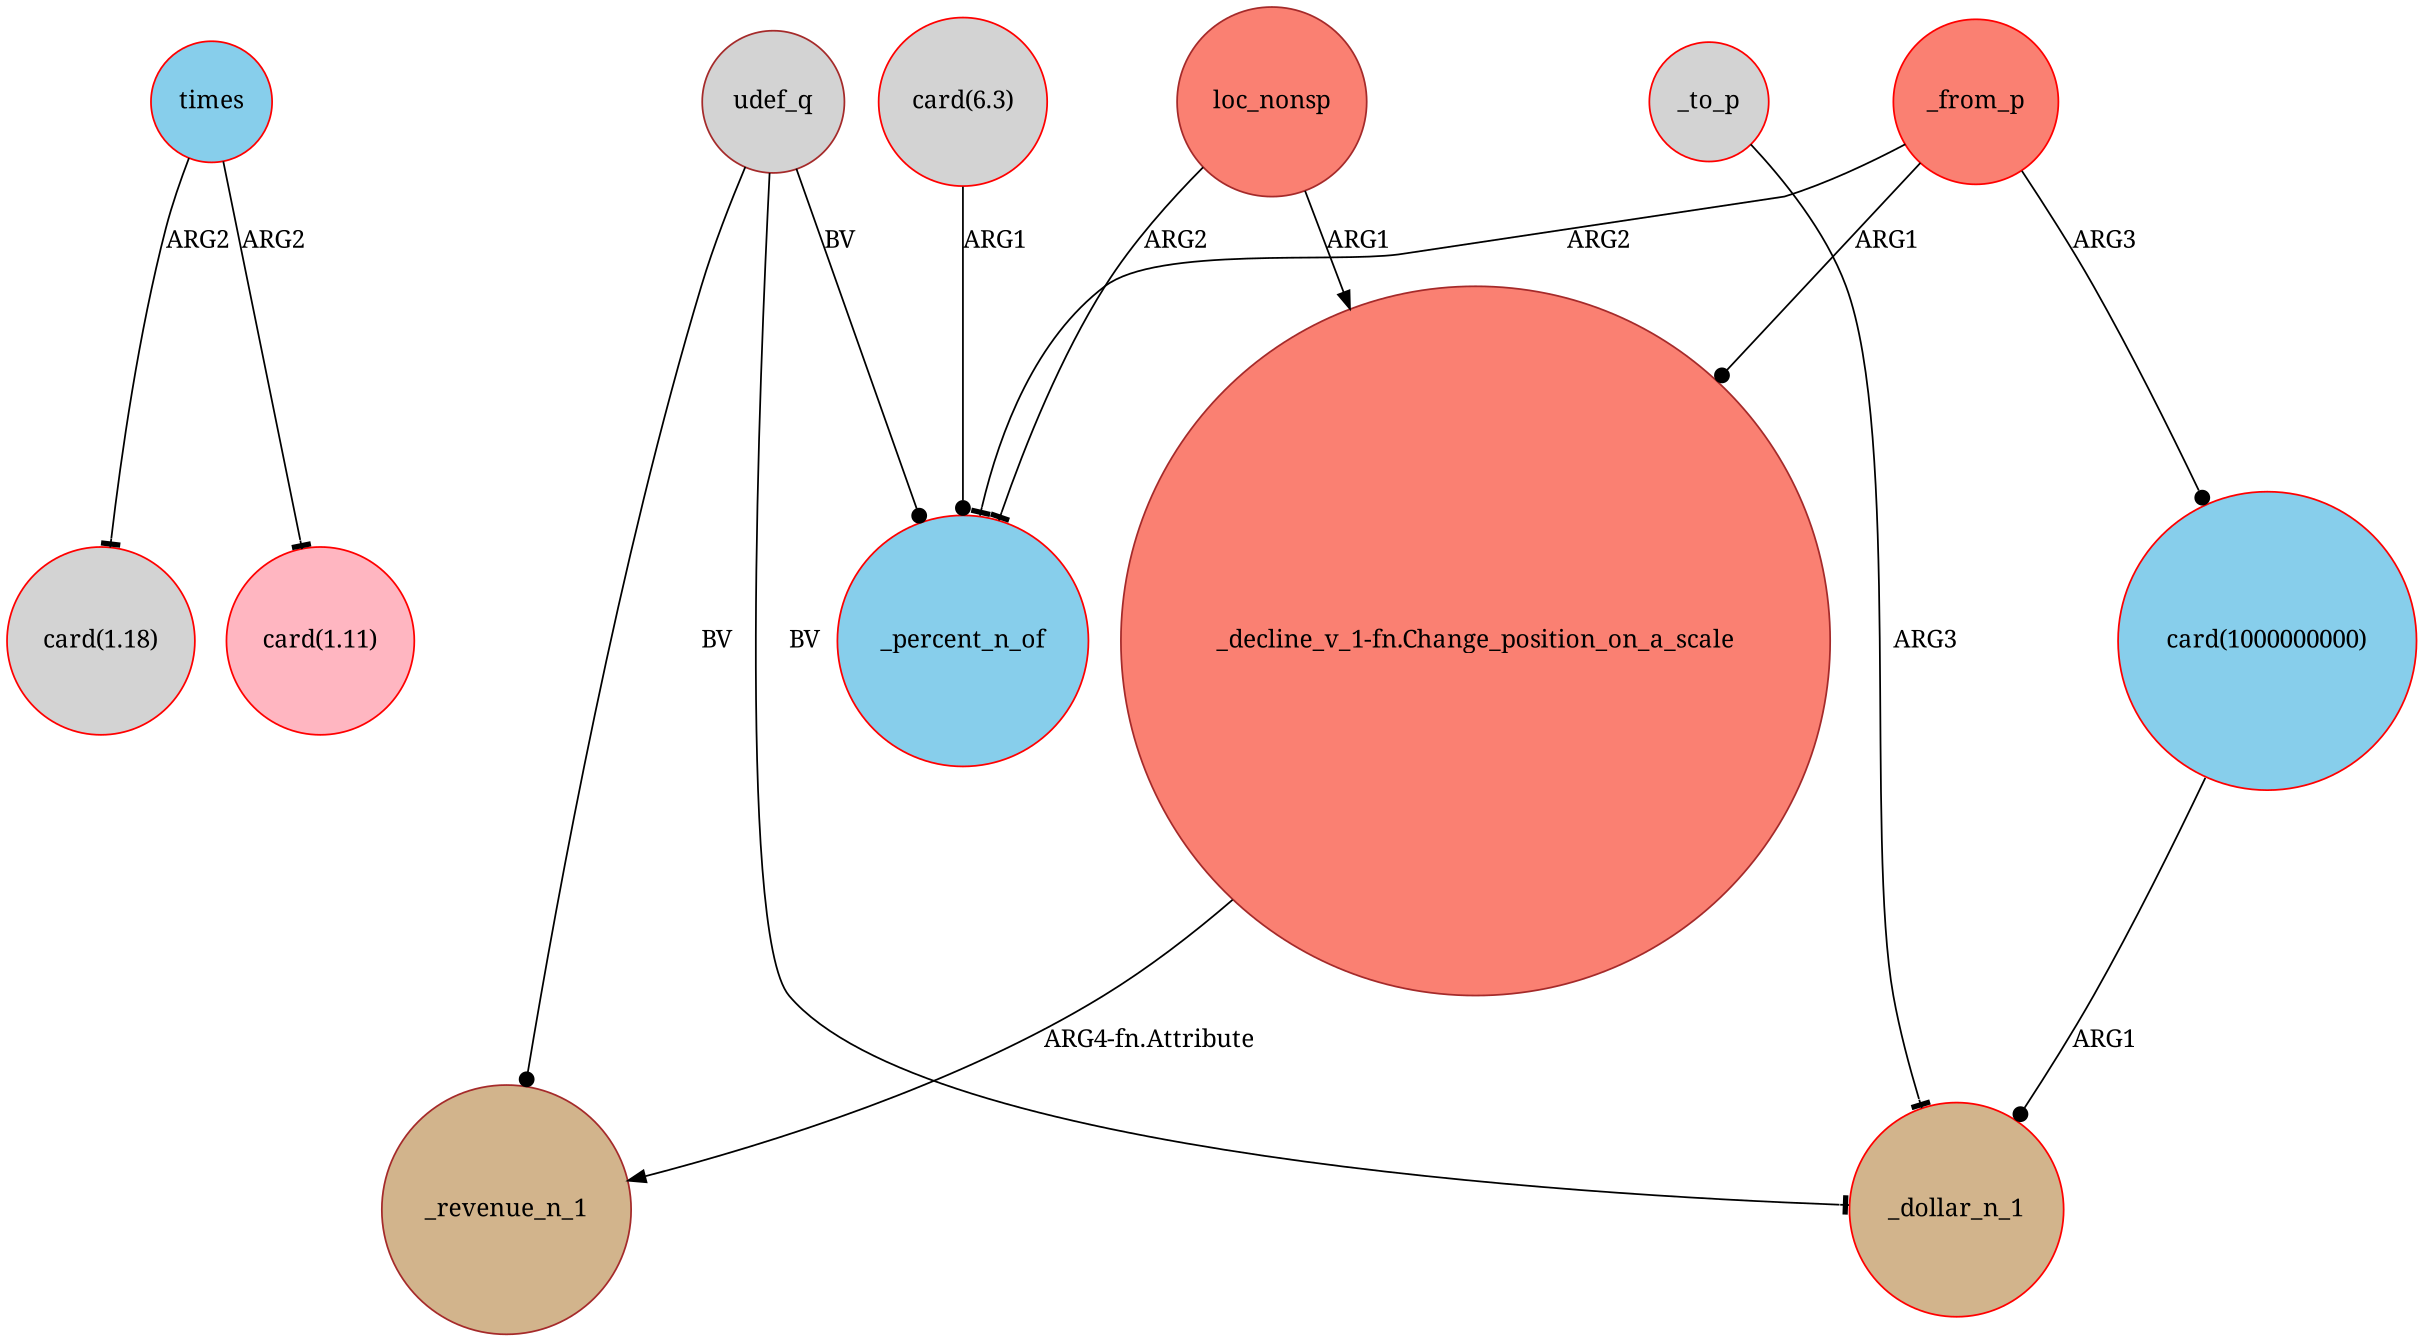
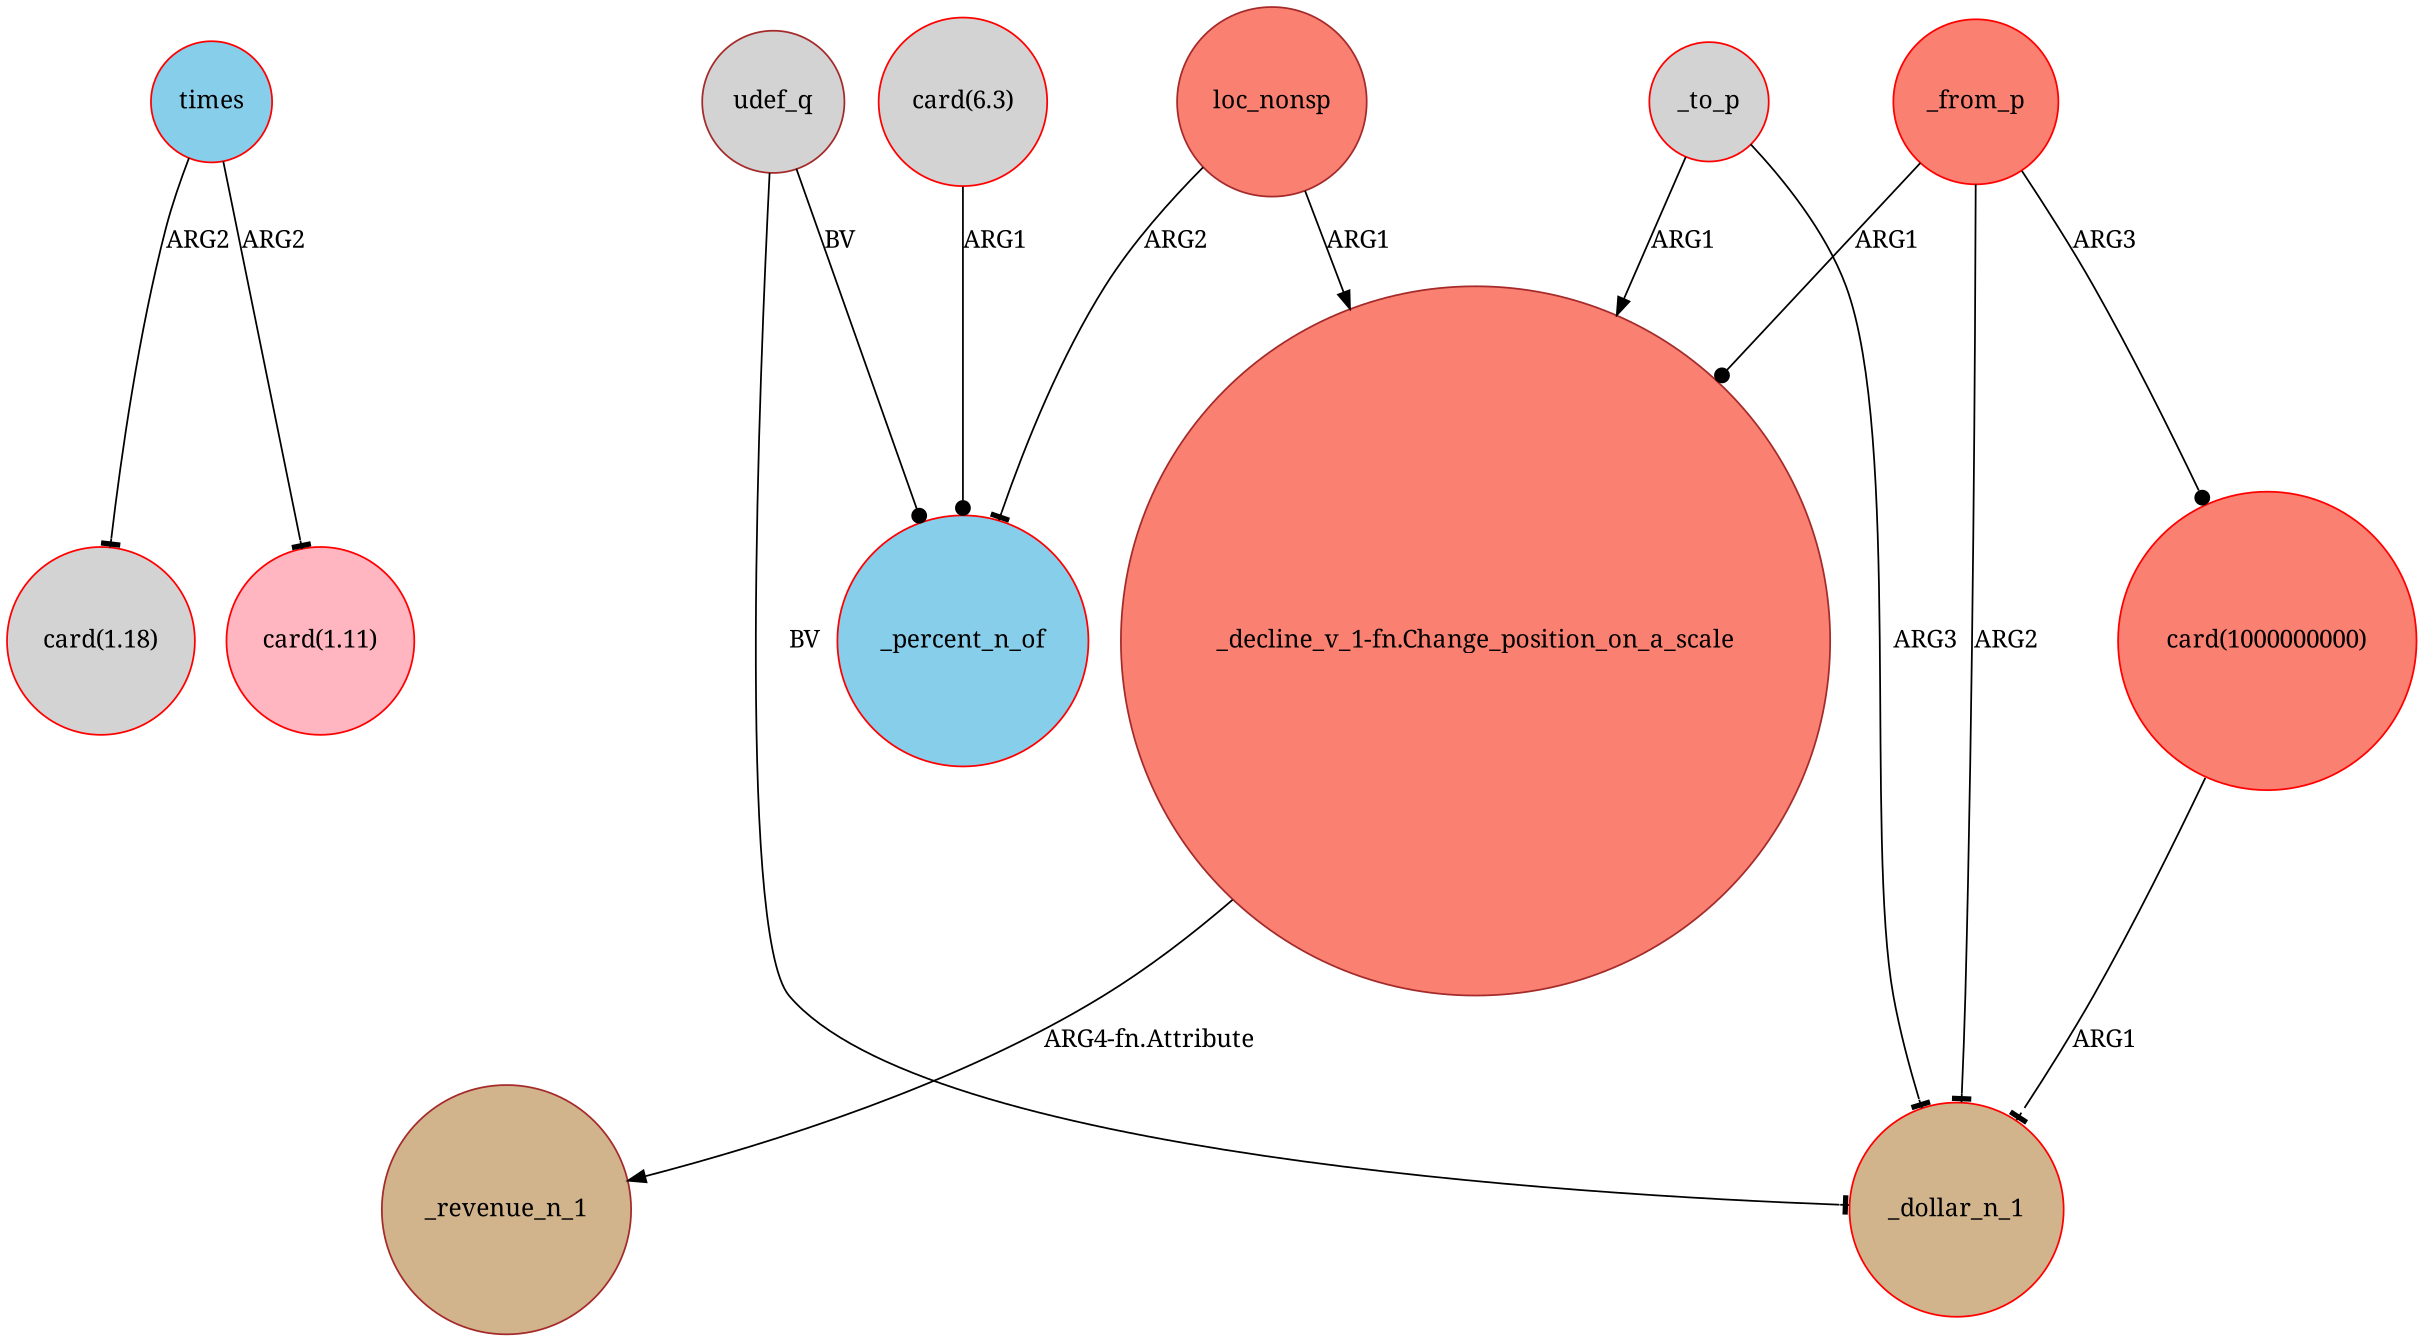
  digraph {
    fontname="Noto Serif"
    node [color=red fillcolor=lightgrey fontname="Noto Serif" shape=circle style=filled]
    edge [arrowhead=tee fontname="Noto Serif"]
    times [fillcolor=skyblue]
    "card(1.18)"
    "card(1.11)" [fillcolor=lightpink]
-   "card(1000000000)" [fillcolor=skyblue]
+   "card(1000000000)" [fillcolor=salmon]
    _dollar_n_1 [fillcolor=tan]
    udef_q [color=brown]
    _percent_n_of [fillcolor=skyblue]
    _revenue_n_1 [color=brown fillcolor=tan]
    _to_p
    "_decline_v_1-fn.Change_position_on_a_scale" [color=brown fillcolor=salmon]
    loc_nonsp [color=brown fillcolor=salmon]
    _from_p [fillcolor=salmon]
    "card(6.3)"
    times -> "card(1.18)" [label=ARG2]
    times -> "card(1.11)" [label=ARG2]
-   "card(1000000000)" -> _dollar_n_1 [arrowhead=dot label=ARG1]
+   "card(1000000000)" -> _dollar_n_1 [label=ARG1]
    udef_q -> _dollar_n_1 [label=BV]
    udef_q -> _percent_n_of [arrowhead=dot label=BV]
-   udef_q -> _revenue_n_1 [arrowhead=dot label=BV]
    _to_p -> _dollar_n_1 [label=ARG3]
+   _to_p -> "_decline_v_1-fn.Change_position_on_a_scale" [arrowhead=normal label=ARG1]
    "_decline_v_1-fn.Change_position_on_a_scale" -> _revenue_n_1 [arrowhead=normal label="ARG4-fn.Attribute"]
    loc_nonsp -> _percent_n_of [label=ARG2]
    loc_nonsp -> "_decline_v_1-fn.Change_position_on_a_scale" [arrowhead=normal label=ARG1]
    _from_p -> "card(1000000000)" [arrowhead=dot label=ARG3]
-   _from_p -> _percent_n_of [label=ARG2]
+   _from_p -> _dollar_n_1 [label=ARG2]
    _from_p -> "_decline_v_1-fn.Change_position_on_a_scale" [arrowhead=dot label=ARG1]
    "card(6.3)" -> _percent_n_of [arrowhead=dot label=ARG1]
  }
